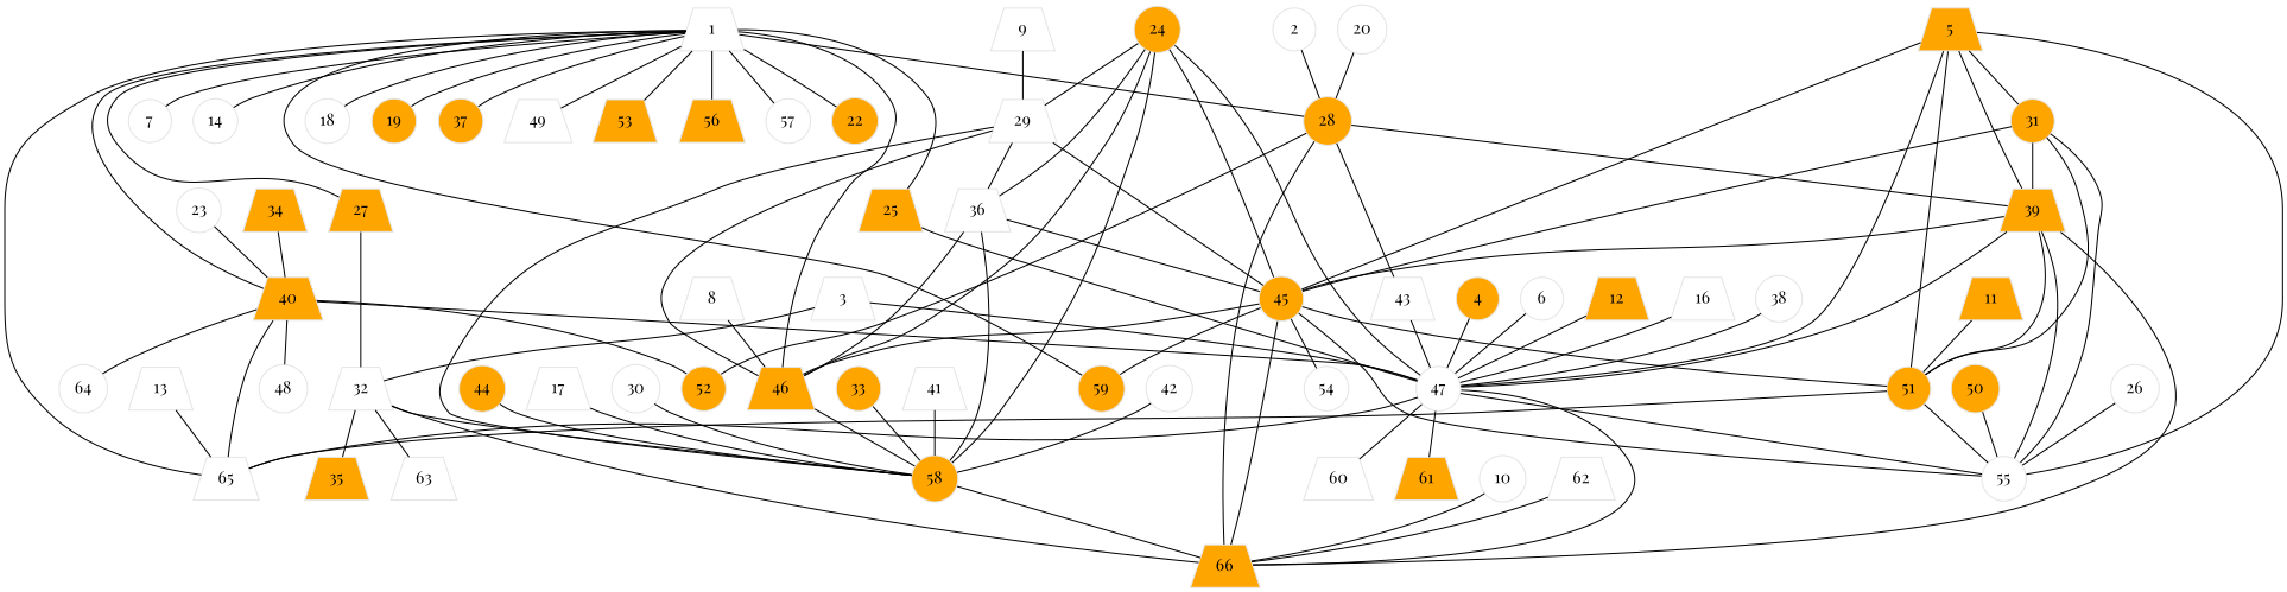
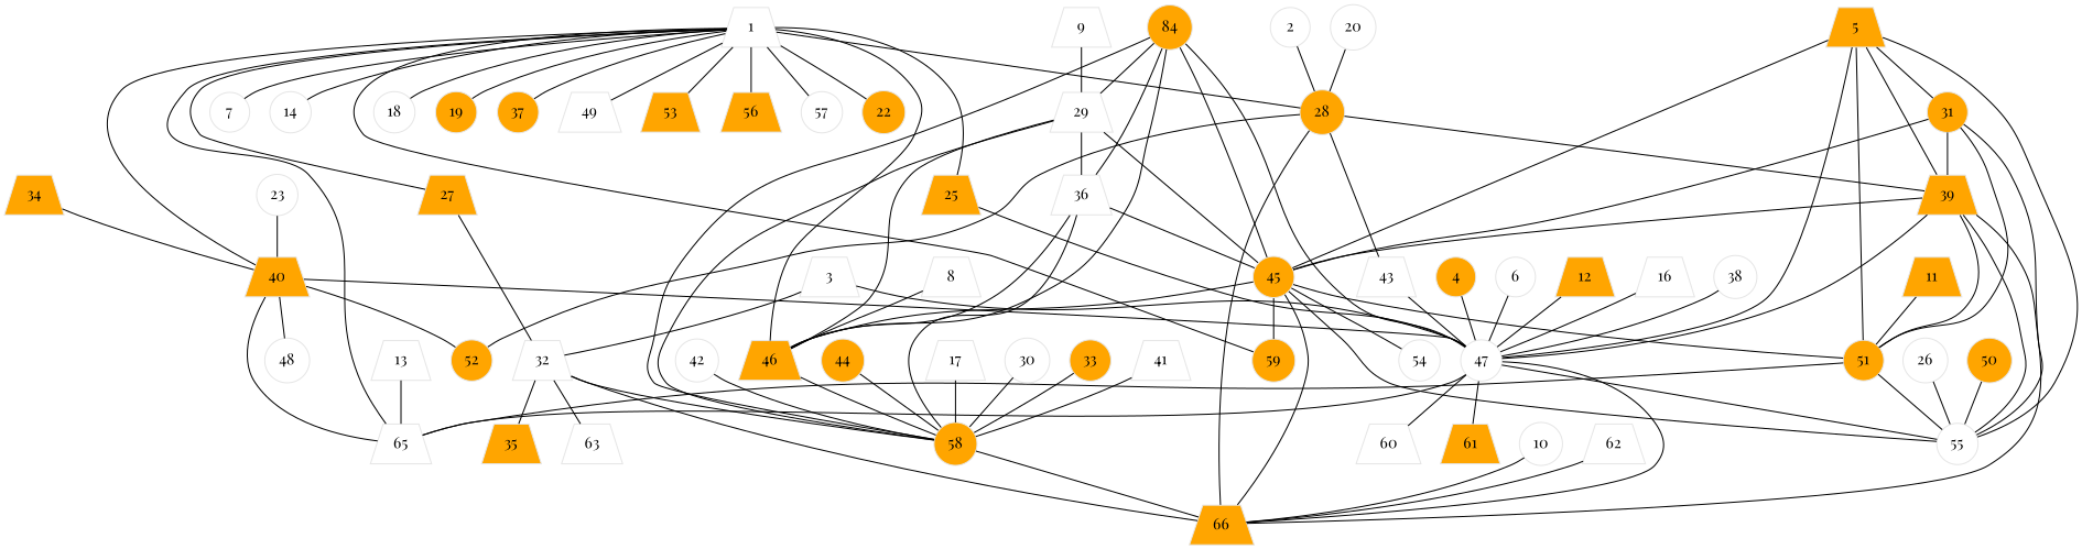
  graph {
    fontname="Playfair Display"
    node [color=gray90 fillcolor=white fontname="Playfair Display" shape=circle style=filled]
    edge [fontname="Playfair Display" weight=1.0]
    7
    1 [shape=trapezium]
    14
    18
    19 [fillcolor=orange]
    22 [fillcolor=orange]
    25 [fillcolor=orange shape=trapezium]
    27 [fillcolor=orange shape=trapezium]
    28 [fillcolor=orange]
    37 [fillcolor=orange]
    40 [fillcolor=orange shape=trapezium]
    46 [fillcolor=orange shape=trapezium]
    49 [shape=trapezium]
    53 [fillcolor=orange shape=trapezium]
    56 [fillcolor=orange shape=trapezium]
    57
    59 [fillcolor=orange]
    65 [shape=trapezium]
    47
    32 [shape=trapezium]
    39 [fillcolor=orange shape=trapezium]
    66 [fillcolor=orange shape=trapezium]
    43 [shape=trapezium]
    52 [fillcolor=orange]
    48
-   64
    58 [fillcolor=orange]
    2
    3 [shape=trapezium]
    35 [fillcolor=orange shape=trapezium]
    63 [shape=trapezium]
    55
    60 [shape=trapezium]
    61 [fillcolor=orange shape=trapezium]
    4 [fillcolor=orange]
    5 [fillcolor=orange shape=trapezium]
    31 [fillcolor=orange]
    45 [fillcolor=orange]
    51 [fillcolor=orange]
    54
    6
    8 [shape=trapezium]
    9 [shape=trapezium]
    29 [shape=trapezium]
    36 [shape=trapezium]
    10
    11 [fillcolor=orange shape=trapezium]
    12 [fillcolor=orange shape=trapezium]
    13 [shape=trapezium]
    16 [shape=trapezium]
    17 [shape=trapezium]
    20
    23
-   24 [fillcolor=orange]
+   24 [fillcolor=orange label=84]
    26
    30
    33 [fillcolor=orange]
    34 [fillcolor=orange shape=trapezium]
    38
    41 [shape=trapezium]
    42
    44 [fillcolor=orange]
    50 [fillcolor=orange]
    62 [shape=trapezium]
    1 -- 7
    1 -- 14
    1 -- 18
    1 -- 19
    1 -- 22
    1 -- 25
    1 -- 27
    1 -- 28 [weight=8.0]
    1 -- 37
    1 -- 40
    1 -- 46
    1 -- 49
    1 -- 53
    1 -- 56
    1 -- 57
    1 -- 59
    1 -- 65 [weight=2.0]
    25 -- 47
    27 -- 32
    28 -- 39
    28 -- 66 [weight=2.0]
    28 -- 43
    28 -- 52
    40 -- 65 [weight=2.0]
    40 -- 47 [weight=6.0]
    40 -- 52
    40 -- 48
-   40 -- 64
    46 -- 58
    47 -- 65 [weight=3.0]
    47 -- 66
    47 -- 55
    47 -- 60
    47 -- 61
    32 -- 66 [weight=4.0]
    32 -- 58
    32 -- 35
    32 -- 63
    39 -- 47
    39 -- 66 [weight=2.0]
    39 -- 55
    39 -- 45
    39 -- 51
    43 -- 47 [weight=2.0]
    58 -- 66 [weight=4.0]
    2 -- 28
    3 -- 47
    3 -- 32
    4 -- 47
    5 -- 47
    5 -- 39
    5 -- 55
    5 -- 31
    5 -- 45
    5 -- 51
    31 -- 39
    31 -- 55
    31 -- 45
    31 -- 51
    45 -- 46
    45 -- 59
    45 -- 66 [weight=2.0]
    45 -- 55
    45 -- 51
    45 -- 54
    51 -- 65
    51 -- 55
    6 -- 47
    8 -- 46
    9 -- 29
    29 -- 46
    29 -- 58
    29 -- 45
    29 -- 36
    36 -- 46
    36 -- 58
    36 -- 45
    10 -- 66
    11 -- 51
    12 -- 47
    13 -- 65
    16 -- 47
    17 -- 58
    20 -- 28
    23 -- 40
    24 -- 46
    24 -- 47
    24 -- 58
    24 -- 45
    24 -- 29
    24 -- 36
    26 -- 55
    30 -- 58
    33 -- 58
    34 -- 40
    38 -- 47
    41 -- 58
    42 -- 58
    44 -- 58
    50 -- 55
    62 -- 66
  }
